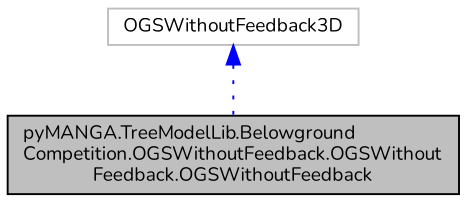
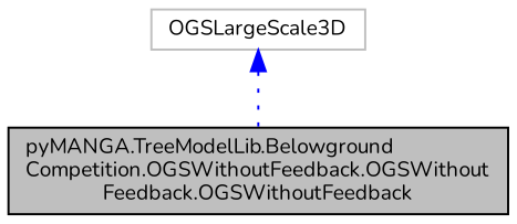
  digraph {
    fontname=Nunito
    node [fontname=Nunito fontsize=10 shape=record style=filled]
    n1 [color=black fillcolor=grey75 fontcolor=black height=0.2 label="pyMANGA.TreeModelLib.Belowground\lCompetition.OGSWithoutFeedback.OGSWithout\lFeedback.OGSWithoutFeedback" width=0.4]
-   n2 [color=grey75 fillcolor=white height=0.2 label=OGSWithoutFeedback3D width=0.4]
+   n2 [color=grey75 fillcolor=white height=0.2 label=OGSLargeScale3D width=0.4]
    n2 -> n1 [color=blue dir=back fontname=Nunito fontsize=10 labelfontname=Helvetica labelfontsize=10 style=dotted]
  }
